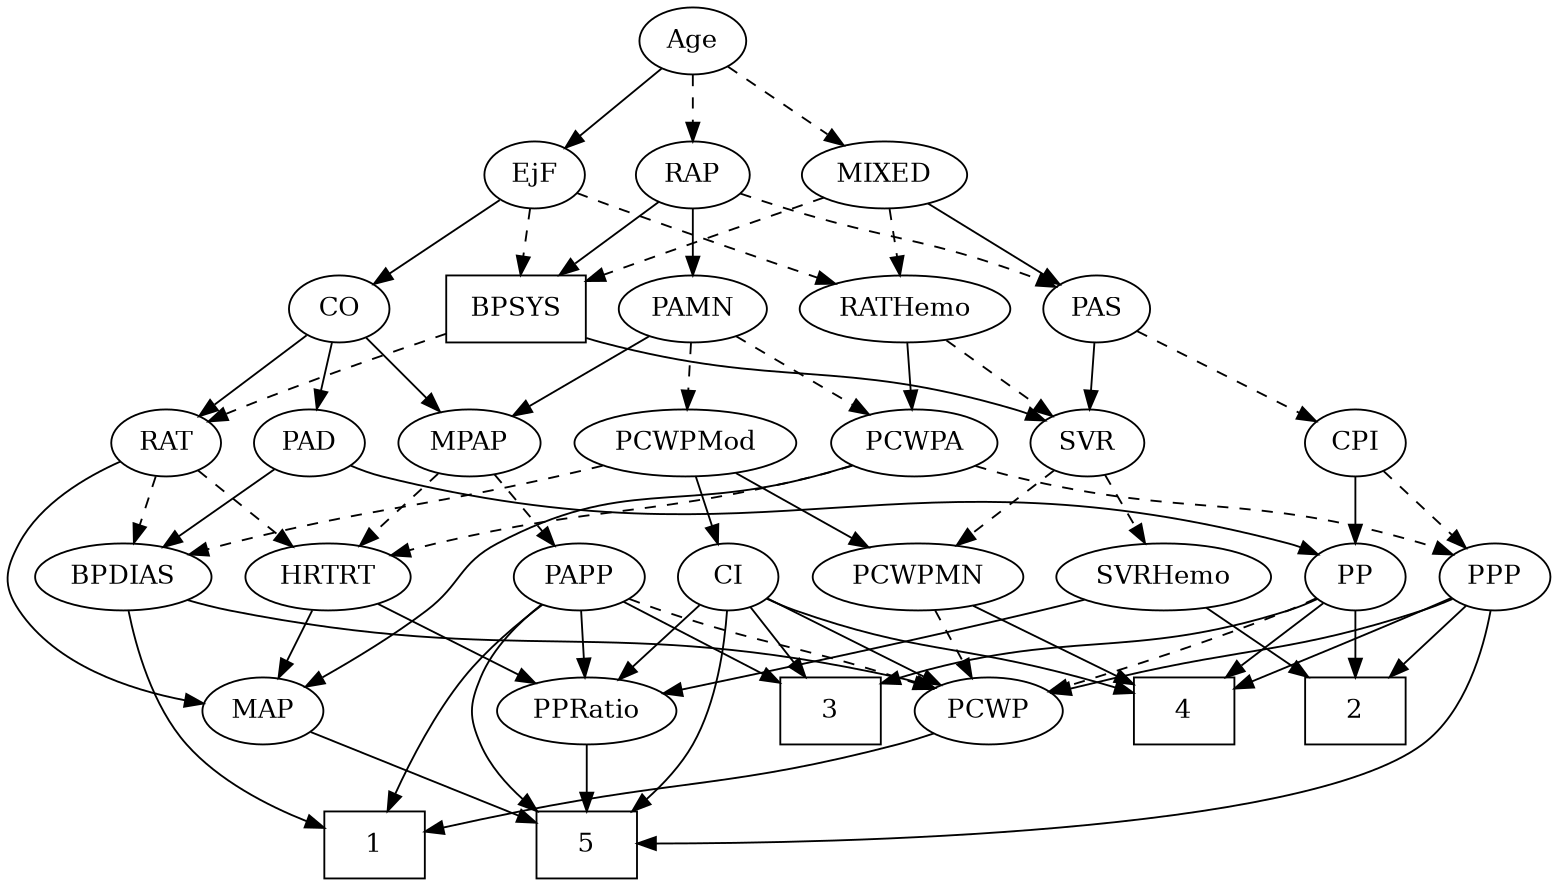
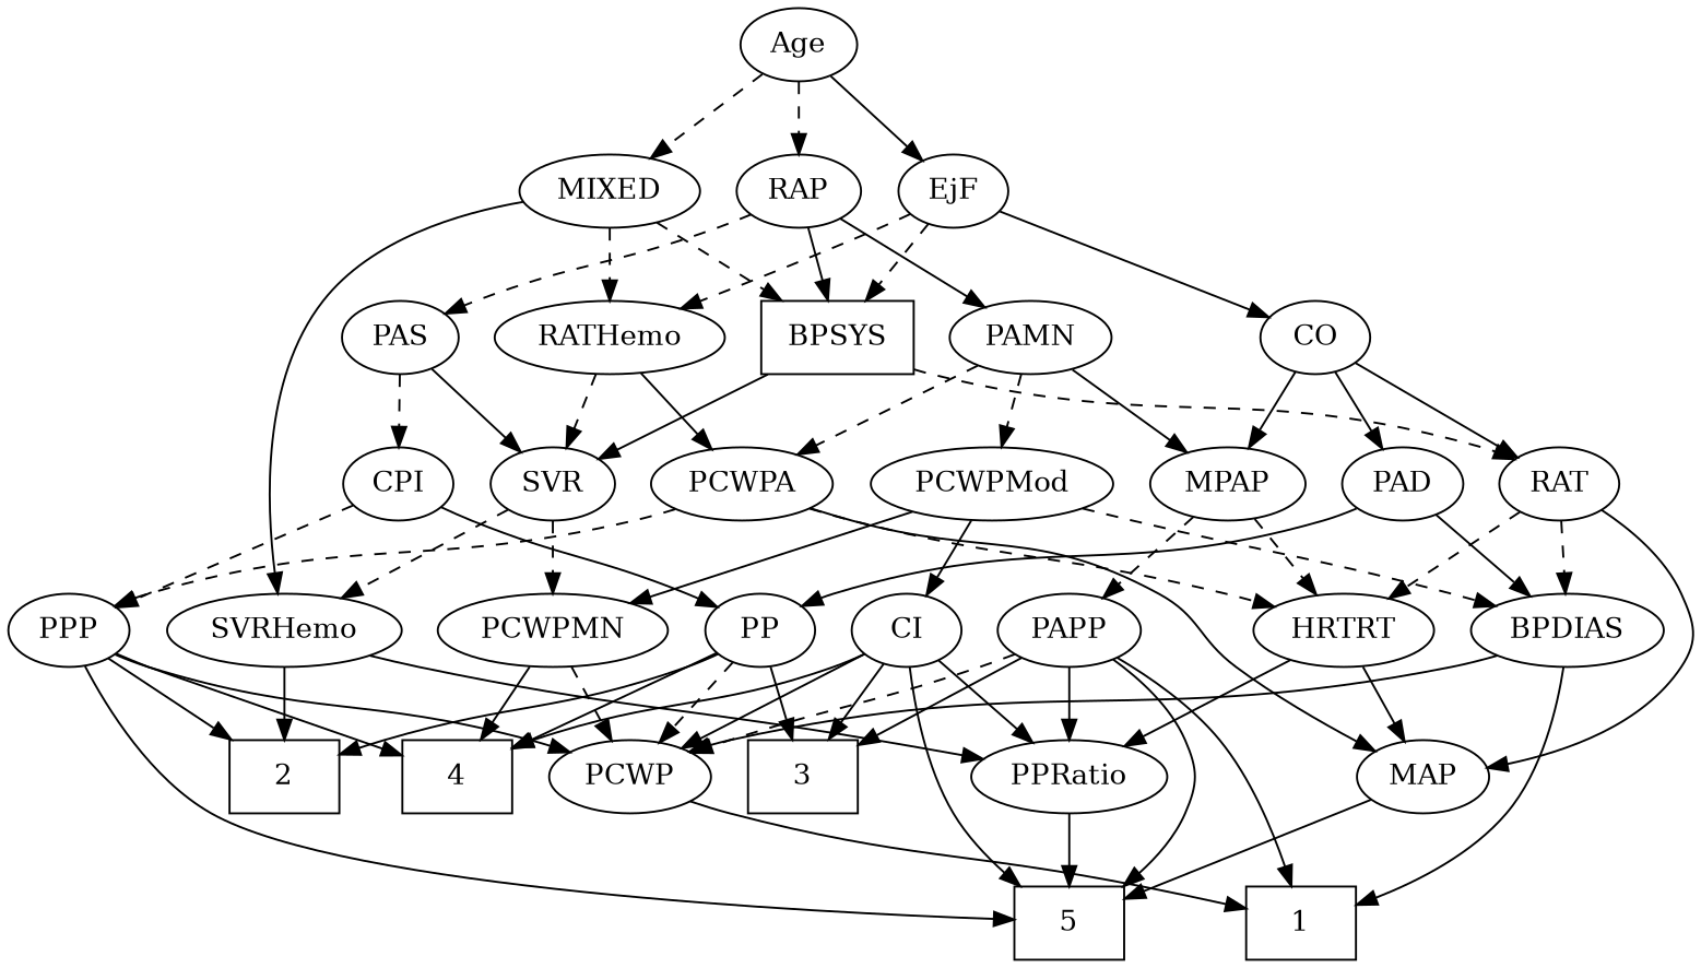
  strict digraph {
    edge [style=solid]
    1 [height=0.5 shape=box width=0.75]
    2 [height=0.5 shape=box width=0.75]
    3 [height=0.5 shape=box width=0.75]
    4 [height=0.5 shape=box width=0.75]
    5 [height=0.5 shape=box width=0.75]
    Age [height=0.5 width=0.75]
    EjF [height=0.5 width=0.75]
    RAP [height=0.5 width=0.77632]
    MIXED [height=0.5 width=1.1193]
    BPSYS [height=0.5 shape=box width=1.0471]
    CO [height=0.5 width=0.75]
    RATHemo [height=0.5 width=1.3721]
    PAS [height=0.5 width=0.75]
    PAMN [height=0.5 width=1.011]
    RAT [height=0.5 width=0.75827]
    SVR [height=0.5 width=0.77632]
    MPAP [height=0.5 width=0.97491]
    PAD [height=0.5 width=0.79437]
    PCWPA [height=0.5 width=1.1555]
    CPI [height=0.5 width=0.75]
    PCWPMod [height=0.5 width=1.4443]
    HRTRT [height=0.5 width=1.1013]
    BPDIAS [height=0.5 width=1.1735]
    MAP [height=0.5 width=0.84854]
    PCWPMN [height=0.5 width=1.3902]
    SVRHemo [height=0.5 width=1.3902]
    PAPP [height=0.5 width=0.88464]
    PP [height=0.5 width=0.75]
    PPP [height=0.5 width=0.75]
    CI [height=0.5 width=0.75]
    PCWP [height=0.5 width=0.97491]
    PPRatio [height=0.5 width=1.1013]
    Age -> EjF
    Age -> RAP [style=dashed]
    Age -> MIXED [style=dashed]
    EjF -> BPSYS [style=dashed]
    EjF -> CO
    EjF -> RATHemo [style=dashed]
    RAP -> BPSYS
    RAP -> PAS [style=dashed]
    RAP -> PAMN
    MIXED -> BPSYS [style=dashed]
    MIXED -> RATHemo [style=dashed]
-   MIXED -> PAS
+   MIXED -> SVRHemo
    BPSYS -> RAT [style=dashed]
    BPSYS -> SVR
    CO -> RAT
    CO -> MPAP
    CO -> PAD
    RATHemo -> SVR [style=dashed]
    RATHemo -> PCWPA
    PAS -> SVR
    PAS -> CPI [style=dashed]
    PAMN -> MPAP
    PAMN -> PCWPA [style=dashed]
    PAMN -> PCWPMod [style=dashed]
    RAT -> HRTRT [style=dashed]
    RAT -> BPDIAS [style=dashed]
    RAT -> MAP
    SVR -> PCWPMN [style=dashed]
    SVR -> SVRHemo [style=dashed]
    MPAP -> HRTRT [style=dashed]
    MPAP -> PAPP [style=dashed]
    PAD -> BPDIAS
    PAD -> PP
    PCWPA -> HRTRT [style=dashed]
    PCWPA -> MAP
    PCWPA -> PPP [style=dashed]
    CPI -> PP
    CPI -> PPP [style=dashed]
    PCWPMod -> BPDIAS [style=dashed]
    PCWPMod -> PCWPMN
    PCWPMod -> CI
    HRTRT -> MAP
    HRTRT -> PPRatio
    BPDIAS -> 1
    BPDIAS -> PCWP
    MAP -> 5
    PCWPMN -> 4
    PCWPMN -> PCWP [style=dashed]
    SVRHemo -> 2
    SVRHemo -> PPRatio
    PAPP -> 1
    PAPP -> 3
    PAPP -> 5
    PAPP -> PCWP [style=dashed]
    PAPP -> PPRatio
    PP -> 2
    PP -> 3
    PP -> 4
    PP -> PCWP [style=dashed]
    PPP -> 2
    PPP -> 4
    PPP -> 5
    PPP -> PCWP
    CI -> 3
    CI -> 4
    CI -> 5
    CI -> PCWP
    CI -> PPRatio
    PCWP -> 1
    PPRatio -> 5
  }
